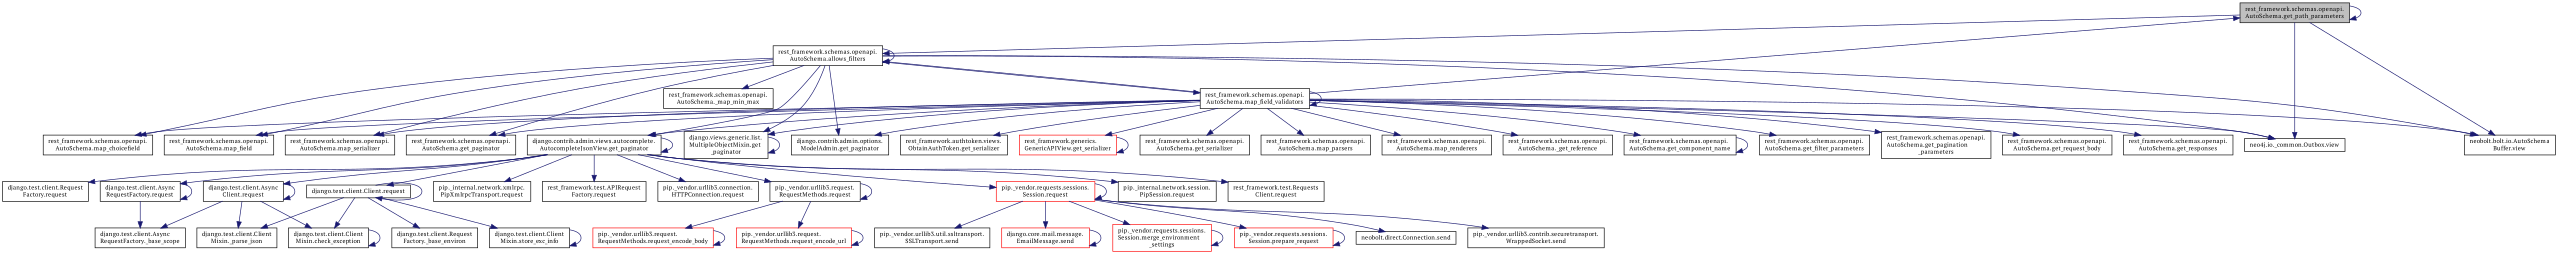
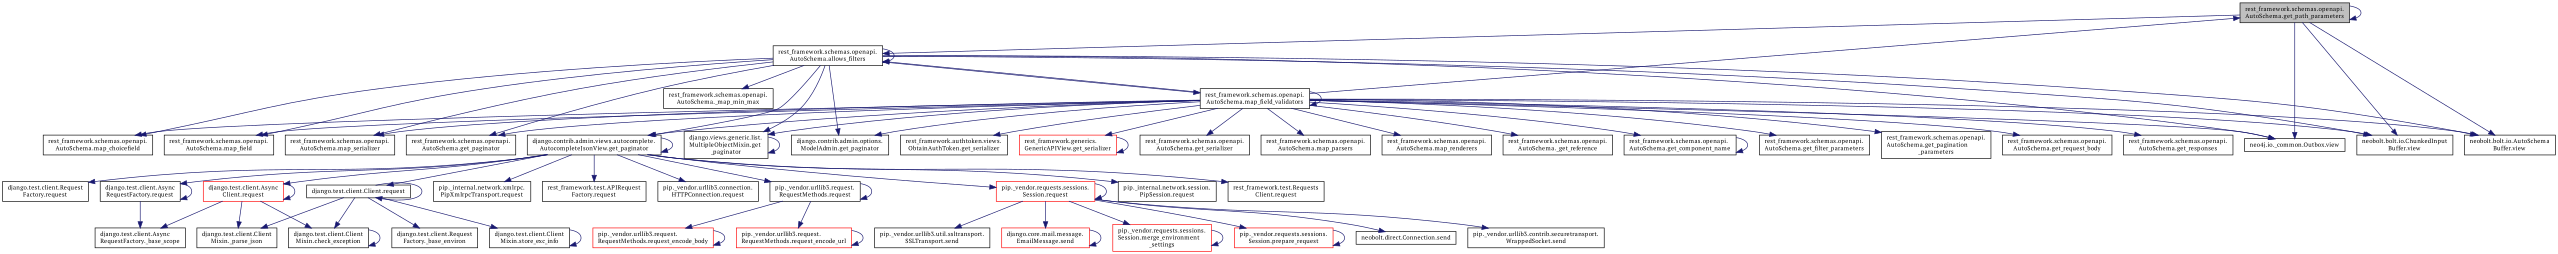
  digraph {
    fontname="PT Serif"
    rankdir=TB
    node [color=black fillcolor=white fontname="PT Serif" fontsize=10 shape=record style=filled]
    edge [color=midnightblue fontname="PT Serif" fontsize=10 labelfontname=Helvetica labelfontsize=10 style=solid]
    n1 [fillcolor=grey75 fontcolor=black height=0.2 label="rest_framework.schemas.openapi.\lAutoSchema.get_path_parameters" width=0.4]
    n2 [height=0.2 label="rest_framework.schemas.openapi.\lAutoSchema.allows_filters" width=0.4]
    n3 [height=0.2 label="neo4j.io._common.Outbox.view" width=0.4]
+   n4 [height=0.2 label="neobolt.bolt.io.ChunkedInput\lBuffer.view" width=0.4]
    n5 [height=0.2 label="neobolt.bolt.io.AutoSchema\lBuffer.view" width=0.4]
    n6 [height=0.2 label="rest_framework.schemas.openapi.\lAutoSchema._map_min_max" width=0.4]
    n7 [height=0.2 label="rest_framework.schemas.openapi.\lAutoSchema.get_paginator" width=0.4]
    n8 [height=0.2 label="django.contrib.admin.views.autocomplete.\lAutocompleteJsonView.get_paginator" width=0.4]
    n9 [height=0.2 label="django.views.generic.list.\lMultipleObjectMixin.get\l_paginator" width=0.4]
    n10 [height=0.2 label="django.contrib.admin.options.\lModelAdmin.get_paginator" width=0.4]
    n11 [height=0.2 label="rest_framework.schemas.openapi.\lAutoSchema.map_choicefield" width=0.4]
    n12 [height=0.2 label="rest_framework.schemas.openapi.\lAutoSchema.map_field" width=0.4]
    n13 [height=0.2 label="rest_framework.schemas.openapi.\lAutoSchema.map_field_validators" width=0.4]
    n14 [height=0.2 label="rest_framework.schemas.openapi.\lAutoSchema.map_serializer" width=0.4]
    n15 [height=0.2 label="django.test.client.Request\lFactory.request" width=0.4]
    n16 [height=0.2 label="django.test.client.Async\lRequestFactory.request" width=0.4]
    n17 [height=0.2 label="django.test.client.Client.request" width=0.4]
-   n18 [height=0.2 label="django.test.client.Async\lClient.request" width=0.4]
+   n18 [color=red height=0.2 label="django.test.client.Async\lClient.request" width=0.4]
    n19 [height=0.2 label="pip._internal.network.xmlrpc.\lPipXmlrpcTransport.request" width=0.4]
    n20 [height=0.2 label="rest_framework.test.APIRequest\lFactory.request" width=0.4]
    n21 [height=0.2 label="pip._vendor.urllib3.connection.\lHTTPConnection.request" width=0.4]
    n22 [height=0.2 label="pip._vendor.urllib3.request.\lRequestMethods.request" width=0.4]
    n23 [color=red height=0.2 label="pip._vendor.requests.sessions.\lSession.request" width=0.4]
    n24 [height=0.2 label="pip._internal.network.session.\lPipSession.request" width=0.4]
    n25 [height=0.2 label="rest_framework.test.Requests\lClient.request" width=0.4]
    n26 [height=0.2 label="rest_framework.schemas.openapi.\lAutoSchema._get_reference" width=0.4]
    n27 [height=0.2 label="rest_framework.schemas.openapi.\lAutoSchema.get_component_name" width=0.4]
    n28 [height=0.2 label="rest_framework.schemas.openapi.\lAutoSchema.get_filter_parameters" width=0.4]
    n29 [height=0.2 label="rest_framework.schemas.openapi.\lAutoSchema.get_pagination\l_parameters" width=0.4]
    n30 [height=0.2 label="rest_framework.schemas.openapi.\lAutoSchema.get_request_body" width=0.4]
    n31 [height=0.2 label="rest_framework.schemas.openapi.\lAutoSchema.get_responses" width=0.4]
    n32 [height=0.2 label="rest_framework.authtoken.views.\lObtainAuthToken.get_serializer" width=0.4]
    n33 [color=red height=0.2 label="rest_framework.generics.\lGenericAPIView.get_serializer" width=0.4]
    n34 [height=0.2 label="rest_framework.schemas.openapi.\lAutoSchema.get_serializer" width=0.4]
    n35 [height=0.2 label="rest_framework.schemas.openapi.\lAutoSchema.map_parsers" width=0.4]
    n36 [height=0.2 label="rest_framework.schemas.openapi.\lAutoSchema.map_renderers" width=0.4]
    n37 [height=0.2 label="django.test.client.Async\lRequestFactory._base_scope" width=0.4]
    n38 [height=0.2 label="django.test.client.Request\lFactory._base_environ" width=0.4]
    n39 [height=0.2 label="django.test.client.Client\lMixin._parse_json" width=0.4]
    n40 [height=0.2 label="django.test.client.Client\lMixin.check_exception" width=0.4]
    n41 [height=0.2 label="django.test.client.Client\lMixin.store_exc_info" width=0.4]
    n42 [color=red height=0.2 label="pip._vendor.urllib3.request.\lRequestMethods.request_encode_body" width=0.4]
    n43 [color=red height=0.2 label="pip._vendor.urllib3.request.\lRequestMethods.request_encode_url" width=0.4]
    n44 [color=red height=0.2 label="pip._vendor.requests.sessions.\lSession.merge_environment\l_settings" width=0.4]
    n45 [color=red height=0.2 label="pip._vendor.requests.sessions.\lSession.prepare_request" width=0.4]
    n46 [height=0.2 label="neobolt.direct.Connection.send" width=0.4]
    n47 [height=0.2 label="pip._vendor.urllib3.contrib.securetransport.\lWrappedSocket.send" width=0.4]
    n48 [height=0.2 label="pip._vendor.urllib3.util.ssltransport.\lSSLTransport.send" width=0.4]
    n49 [color=red height=0.2 label="django.core.mail.message.\lEmailMessage.send" width=0.4]
    n1 -> n1
    n1 -> n2
    n1 -> n3
+   n1 -> n4
    n1 -> n5
    n2 -> n2
    n2 -> n3
+   n2 -> n4
    n2 -> n5
    n2 -> n6
    n2 -> n7
    n2 -> n8
    n2 -> n9
    n2 -> n10
    n2 -> n11
    n2 -> n12
    n2 -> n13
    n2 -> n14
    n8 -> n8
    n8 -> n15
    n8 -> n16
    n8 -> n17
    n8 -> n18
    n8 -> n19
    n8 -> n20
    n8 -> n21
    n8 -> n22
    n8 -> n23
    n8 -> n24
    n8 -> n25
    n9 -> n9
    n13 -> n1
    n13 -> n2
    n13 -> n3
+   n13 -> n4
    n13 -> n5
    n13 -> n7
    n13 -> n8
    n13 -> n9
    n13 -> n10
    n13 -> n11
    n13 -> n12
    n13 -> n13
    n13 -> n14
    n13 -> n26
    n13 -> n27
    n13 -> n28
    n13 -> n29
    n13 -> n30
    n13 -> n31
    n13 -> n32
    n13 -> n33
    n13 -> n34
    n13 -> n35
    n13 -> n36
    n16 -> n16
    n16 -> n37
    n17 -> n17
    n17 -> n38
    n17 -> n39
    n17 -> n40
    n17 -> n41
    n18 -> n18
    n18 -> n37
    n18 -> n39
    n18 -> n40
    n22 -> n22
    n22 -> n42
    n22 -> n43
    n23 -> n23
    n23 -> n44
    n23 -> n45
    n23 -> n46
    n23 -> n47
    n23 -> n48
    n23 -> n49
    n27 -> n27
    n33 -> n33
    n40 -> n40
    n41 -> n41
    n42 -> n42
    n43 -> n43
    n44 -> n44
    n45 -> n45
    n49 -> n49
  }
